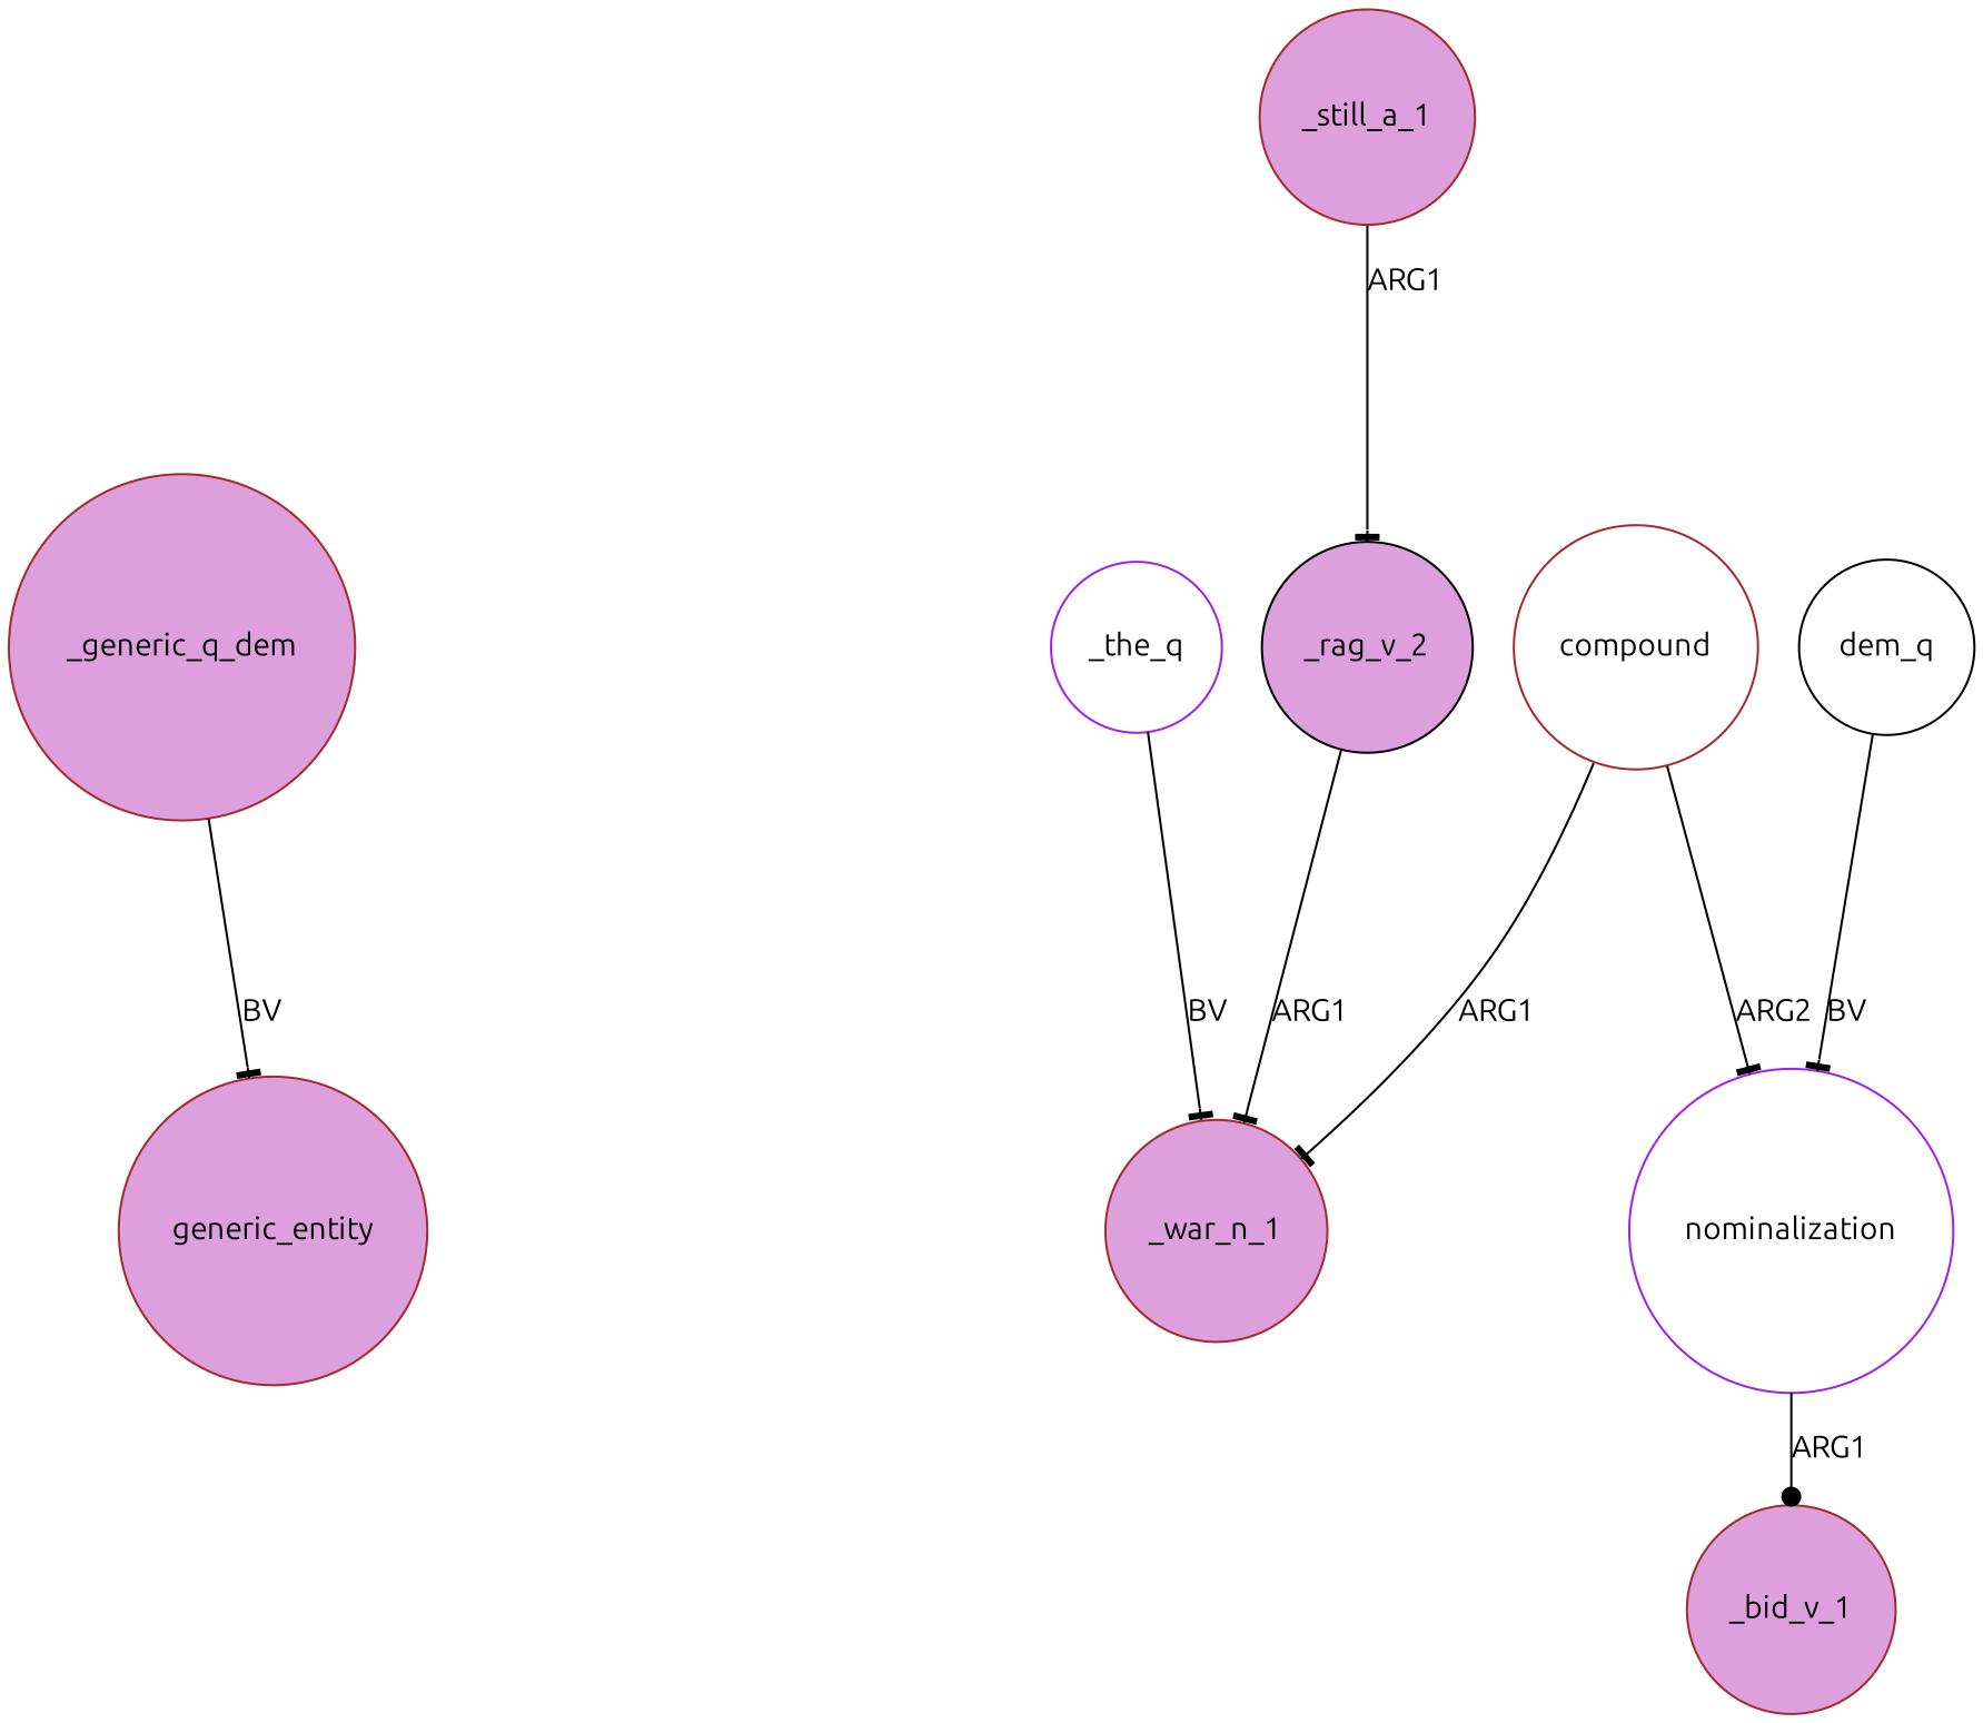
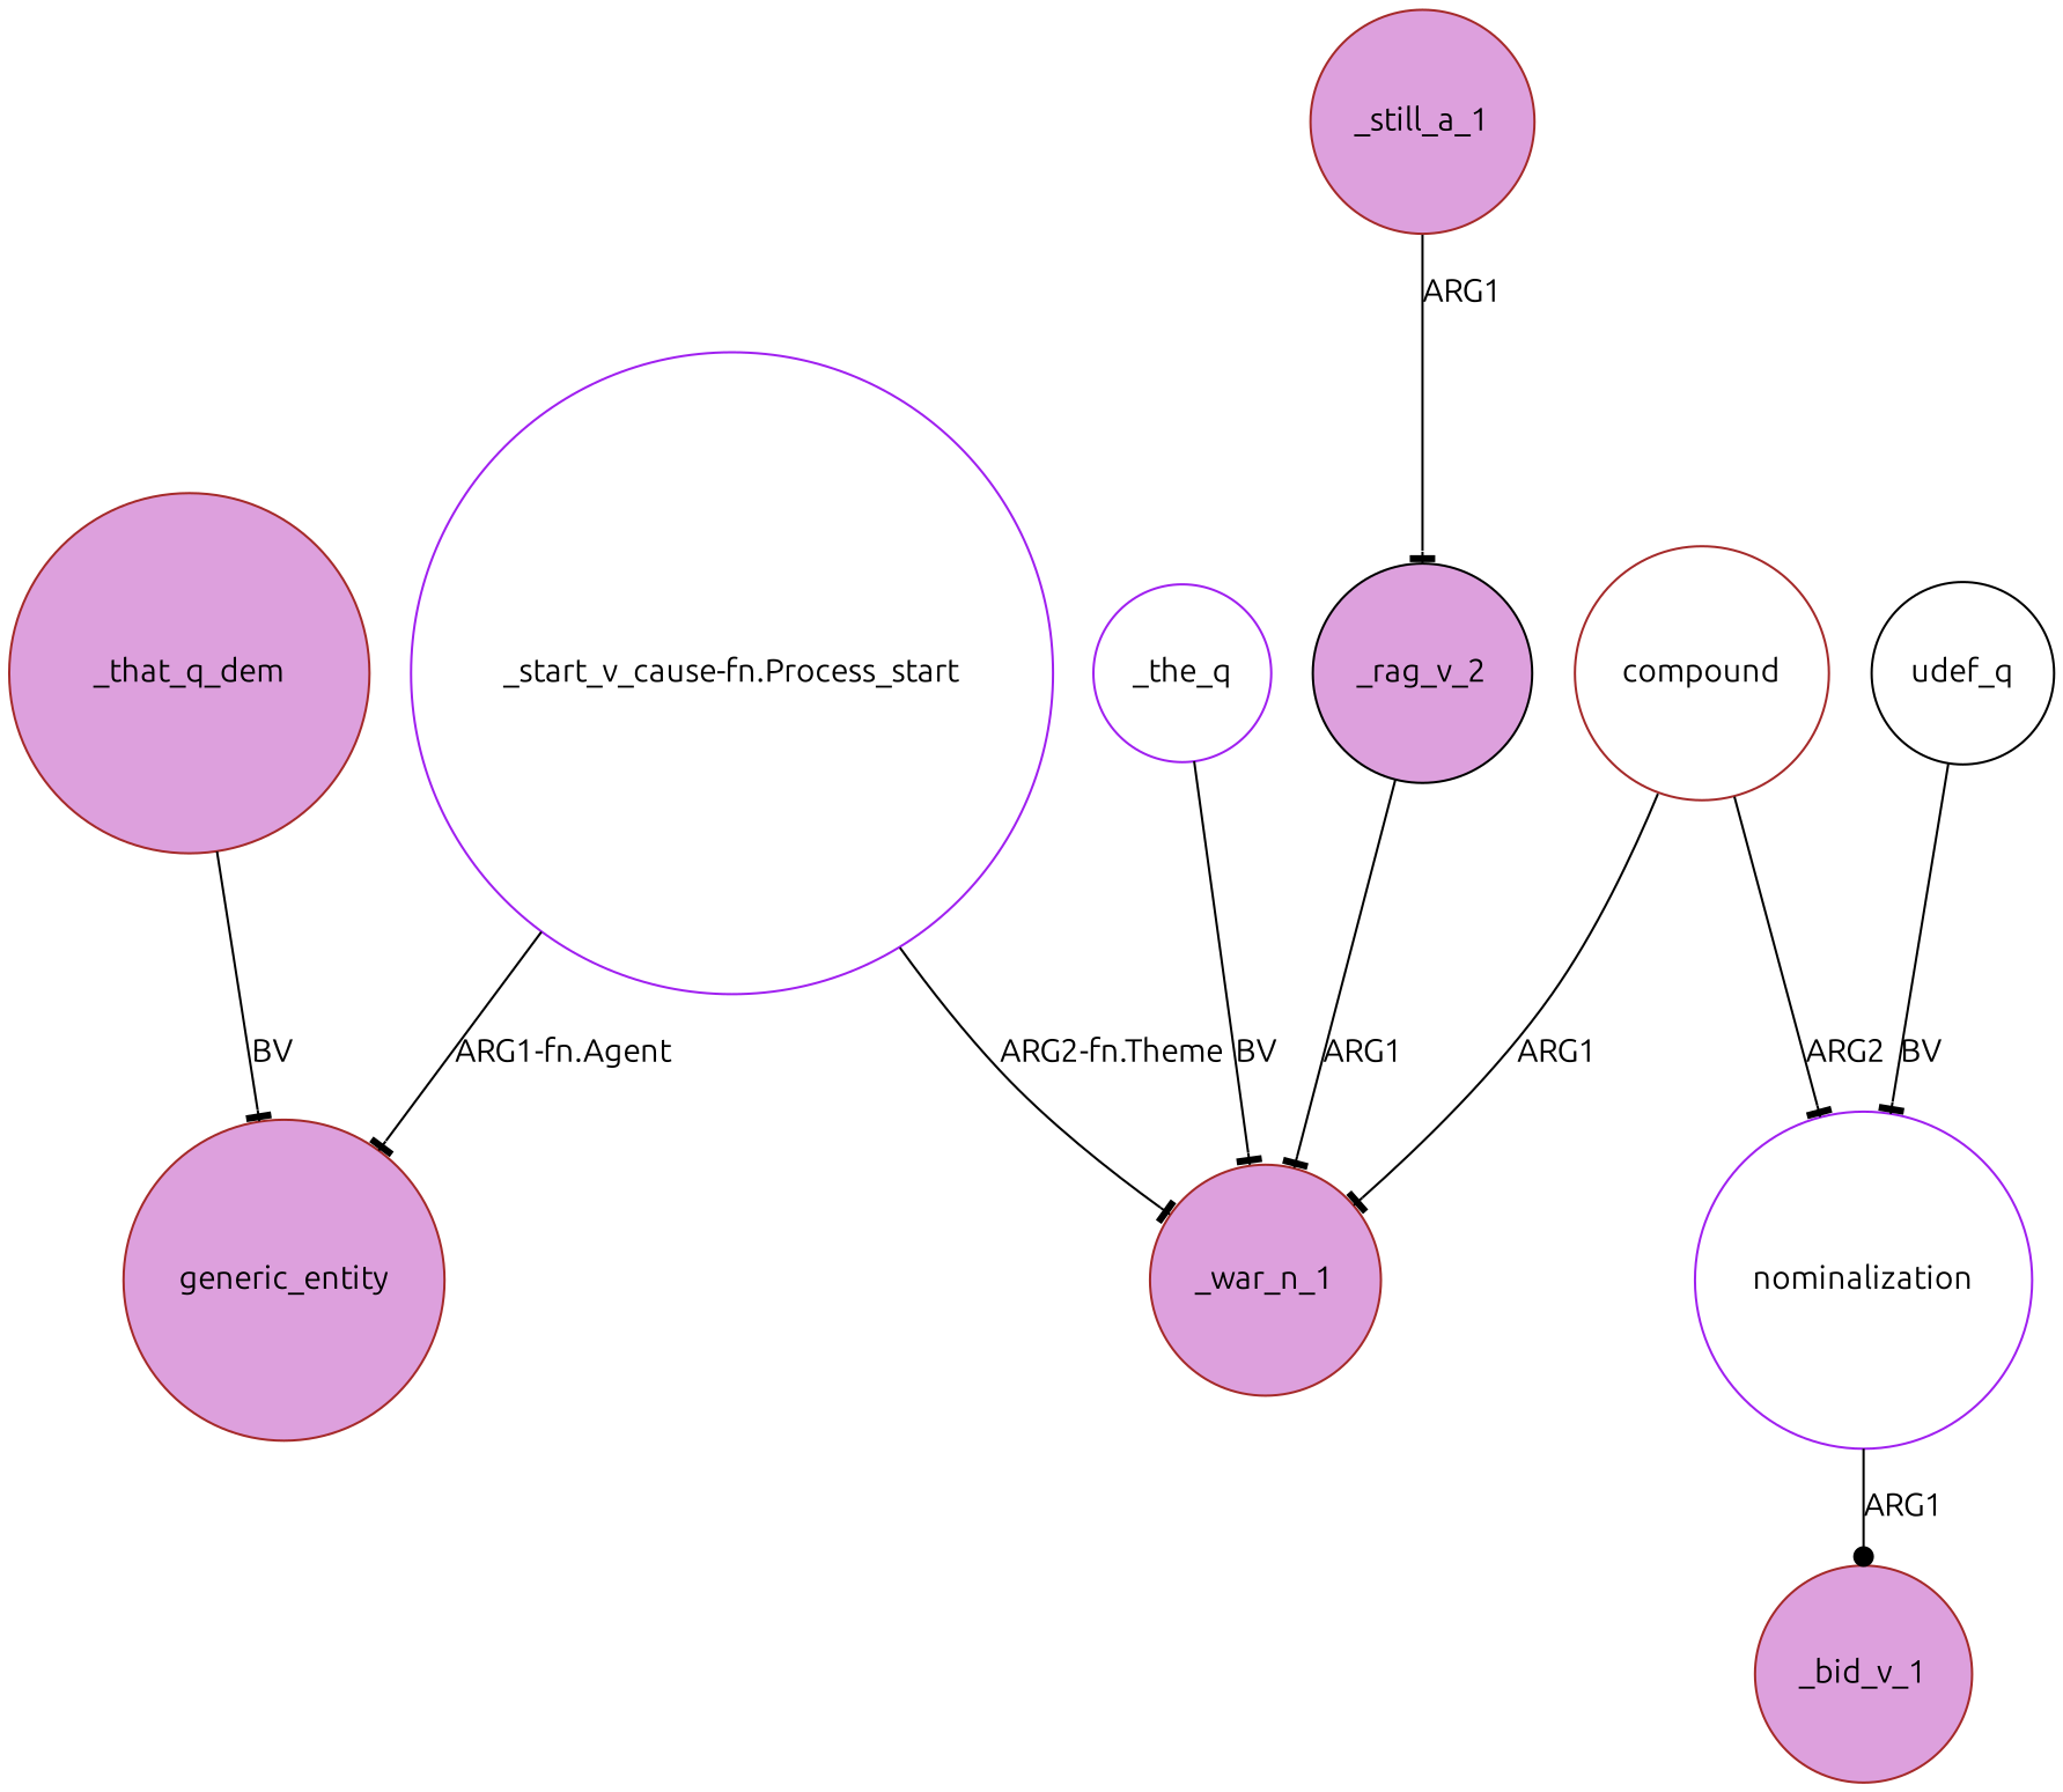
  digraph {
    fontname=Ubuntu
    node [color=brown fillcolor=plum fontname=Ubuntu shape=circle style=filled]
    edge [arrowhead=tee fontname=Ubuntu]
+   "_start_v_cause-fn.Process_start" [color=purple fillcolor=white]
    generic_entity
    _war_n_1
    compound [fillcolor=white]
    nominalization [color=purple fillcolor=white]
    _bid_v_1
    _rag_v_2 [color=black]
-   _that_q_dem [label=_generic_q_dem]
+   _that_q_dem
    _still_a_1
-   udef_q [color=black fillcolor=white label=dem_q]
+   udef_q [color=black fillcolor=white]
    _the_q [color=purple fillcolor=white]
+   "_start_v_cause-fn.Process_start" -> generic_entity [label="ARG1-fn.Agent"]
+   "_start_v_cause-fn.Process_start" -> _war_n_1 [label="ARG2-fn.Theme"]
    compound -> _war_n_1 [label=ARG1]
    compound -> nominalization [label=ARG2]
    nominalization -> _bid_v_1 [arrowhead=dot label=ARG1]
    _rag_v_2 -> _war_n_1 [label=ARG1]
    _that_q_dem -> generic_entity [label=BV]
    _still_a_1 -> _rag_v_2 [label=ARG1]
    udef_q -> nominalization [label=BV]
    _the_q -> _war_n_1 [label=BV]
  }
